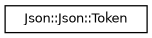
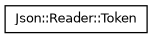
  digraph {
    rankdir=LR
-   n1 [color=black fillcolor=white fontname=Helvetica fontsize=10 height=0.2 label="Json::Json::Token" shape=record style=filled width=0.4]
+   n1 [color=black fillcolor=white fontname=Helvetica fontsize=10 height=0.2 label="Json::Reader::Token" shape=record style=filled width=0.4]
  }
